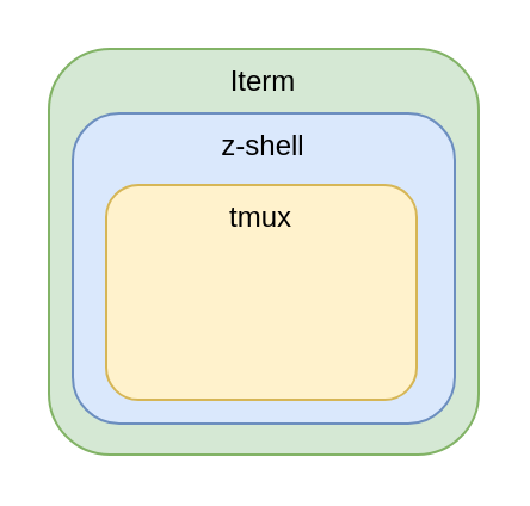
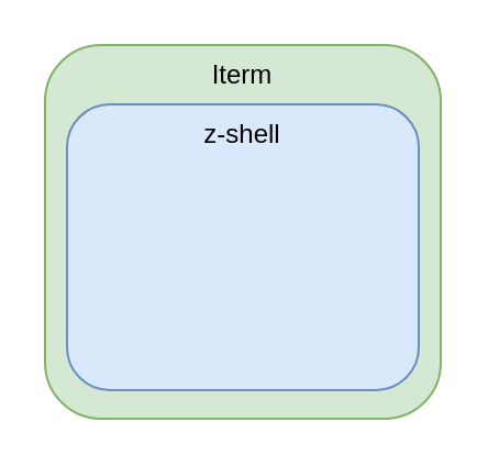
  <mxCell id="0" />
  <mxCell id="1" parent="0" />
  <mxCell id="2" value="Iterm" style="rounded=1;whiteSpace=wrap;html=1;verticalAlign=top;fillColor=#d5e8d4;strokeColor=#82b366;" vertex="1" parent="1"><mxGeometry x="20" y="20" width="180" height="170" as="geometry" /></mxCell>
  <mxCell id="3" value="z-shell" style="rounded=1;whiteSpace=wrap;html=1;verticalAlign=top;fillColor=#dae8fc;strokeColor=#6c8ebf;" vertex="1" parent="1"><mxGeometry x="30" y="47" width="160" height="130" as="geometry" /></mxCell>
- <mxCell id="4" value="tmux" style="rounded=1;whiteSpace=wrap;html=1;verticalAlign=top;fillColor=#fff2cc;strokeColor=#d6b656;" vertex="1" parent="1"><mxGeometry x="44" y="77" width="130" height="90" as="geometry" /></mxCell>
